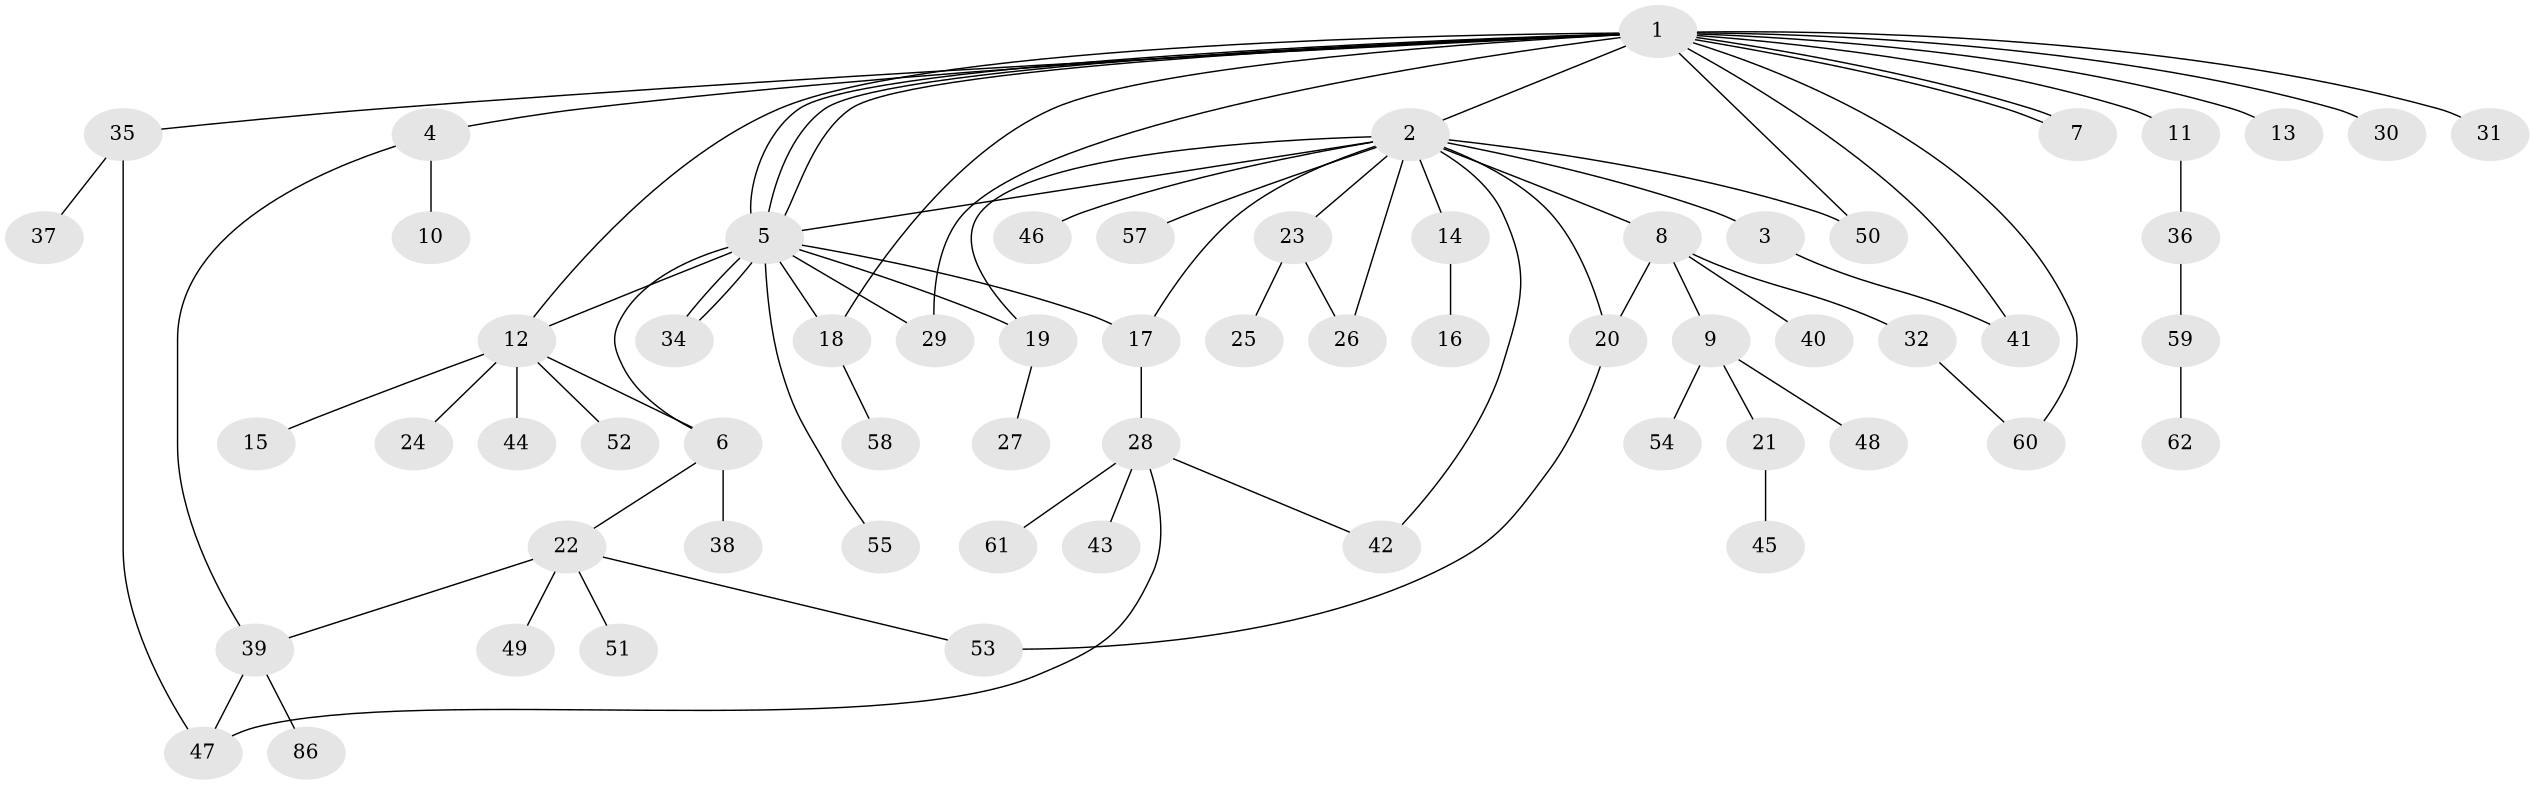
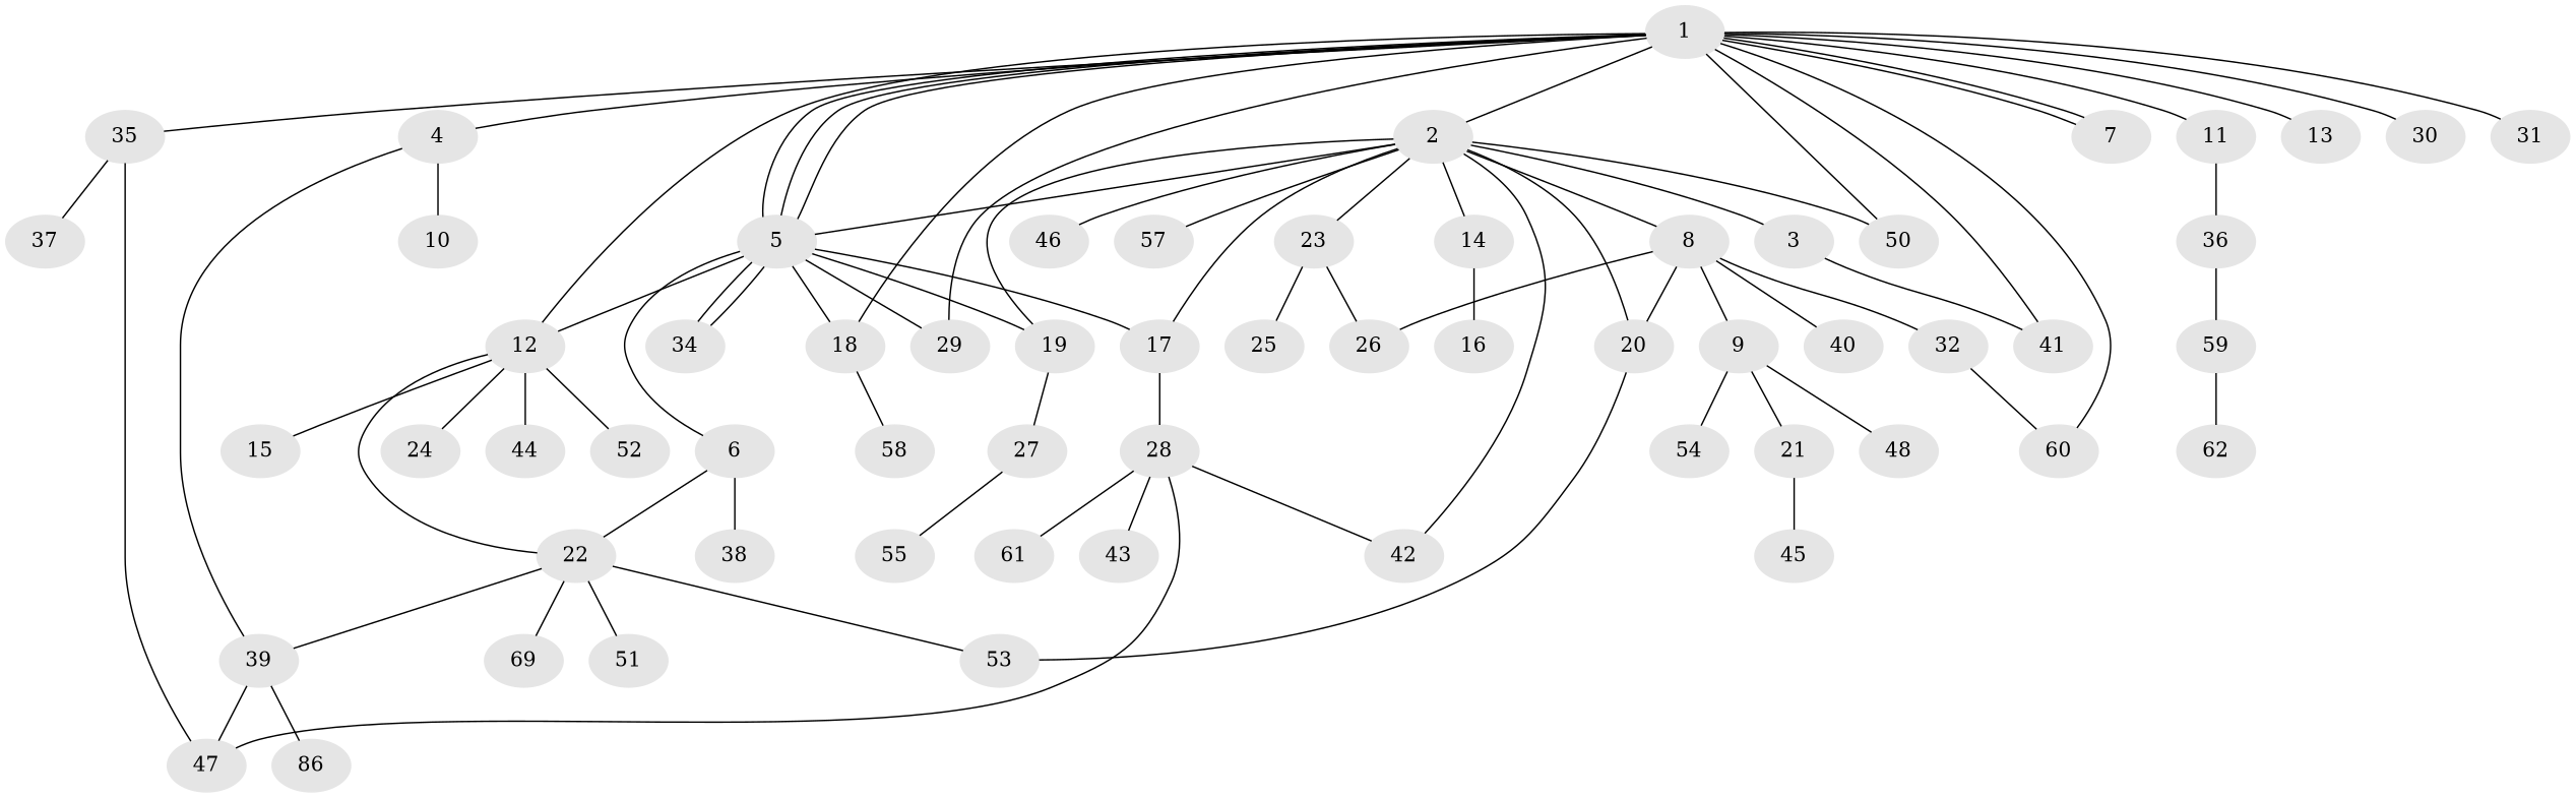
  graph {
    node [color=gray90 style=filled]
    1
    2
    4
    5
    7
    11
    12
    13
    18
    29
    30
    31
    35
    41
    50
    60
    3
    8
    14
    17
    19
    20
    23
    42
    46
    57
    10
    39
    6
    34
    55
    36
    22
    15
    24
    44
    52
    58
    47
    37
    9
    26
    32
    40
    16
    28
    27
    53
    25
    n50 [label=86]
    38
-   49
+   49 [label=69]
    51
    21
    48
    54
    45
    59
    43
    61
    62
    1 -- 2
    1 -- 4
    1 -- 5
    1 -- 5
    1 -- 5
    1 -- 7
    1 -- 7
    1 -- 11
    1 -- 12
    1 -- 13
    1 -- 18
    1 -- 29
    1 -- 30
    1 -- 31
    1 -- 35
    1 -- 41
    1 -- 50
    1 -- 60
    2 -- 5
    2 -- 50
    2 -- 3
    2 -- 8
    2 -- 14
    2 -- 17
    2 -- 19
    2 -- 20
    2 -- 23
    2 -- 42
    2 -- 46
    2 -- 57
    4 -- 10
    4 -- 39
    5 -- 12
    5 -- 18
    5 -- 29
    5 -- 17
    5 -- 19
    5 -- 6
    5 -- 34
    5 -- 34
-   5 -- 55
+   27 -- 55
    11 -- 36
-   12 -- 6
+   12 -- 22
    12 -- 15
    12 -- 24
    12 -- 44
    12 -- 52
    18 -- 58
    35 -- 47
    35 -- 37
    3 -- 41
    8 -- 20
    8 -- 9
-   2 -- 26
+   8 -- 26
    8 -- 32
    8 -- 40
    14 -- 16
    17 -- 28
    19 -- 27
    20 -- 53
    23 -- 26
    23 -- 25
    39 -- 47
    39 -- n50
    6 -- 22
    6 -- 38
    36 -- 59
    22 -- 39
    22 -- 53
    22 -- 49
    22 -- 51
    9 -- 21
    9 -- 48
    9 -- 54
    32 -- 60
    28 -- 42
    28 -- 47
    28 -- 43
    28 -- 61
    21 -- 45
    59 -- 62
  }
